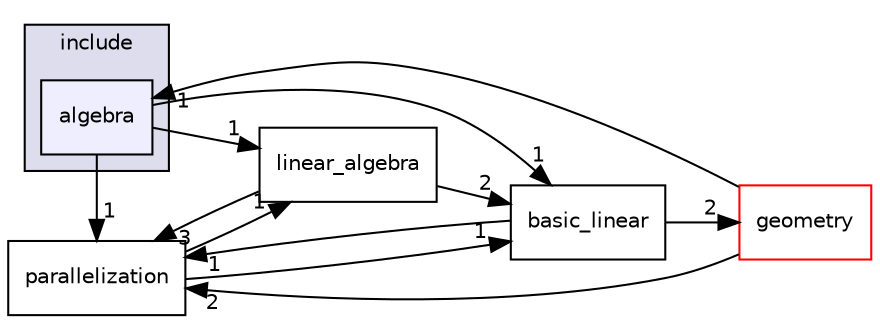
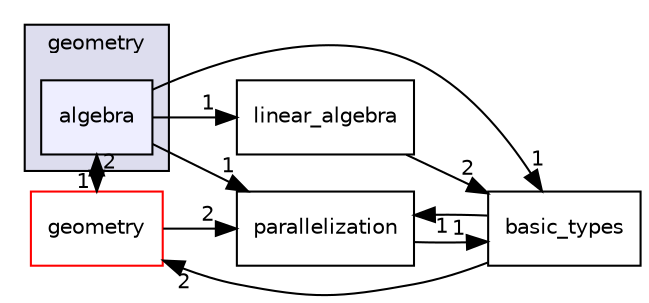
  digraph {
    compound=true
    rankdir=LR
    node [fontname=Helvetica fontsize=10 shape=box]
    edge [headlabel=1 labeldistance=1.5 labelfontname=Helvetica labelfontsize=10]
    n1 [fillcolor="#eeeeff" label=algebra pencolor=black style=filled]
    n2 [color=red fillcolor=white label=geometry style=filled]
    n3 [label=parallelization]
-   n4 [label=basic_linear]
+   n4 [label=basic_types]
    n5 [label=linear_algebra]
    subgraph cluster_1 {
      bgcolor="#ddddee"
      fontname=Helvetica
      fontsize=10
-     label=include
+     label=geometry
      pencolor=black
      n1
    }
+   n1 -> n2 [headlabel=2]
    n1 -> n3
    n1 -> n4
    n1 -> n5
    n2 -> n1
    n2 -> n3 [headlabel=2]
    n3 -> n4
-   n3 -> n5
    n4 -> n2 [headlabel=2]
    n4 -> n3
-   n5 -> n3 [headlabel=3]
    n5 -> n4 [headlabel=2]
  }
